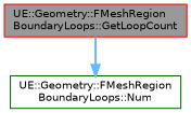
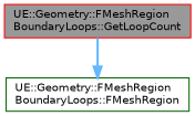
  digraph {
    rankdir=TB
    node [fontname=Helvetica fontsize=10 shape=box style=filled]
    n1 [color=red fillcolor=grey60 fontcolor=black height=0.2 label="UE::Geometry::FMeshRegion\lBoundaryLoops::GetLoopCount" width=0.4]
-   n2 [color=darkgreen fillcolor=white height=0.2 label="UE::Geometry::FMeshRegion\lBoundaryLoops::Num" width=0.4]
+   n2 [color=darkgreen fillcolor=white height=0.2 label="UE::Geometry::FMeshRegion\lBoundaryLoops::FMeshRegion" width=0.4]
    n1 -> n2 [color=steelblue1 fontname=Helvetica fontsize=10 labelfontname=Helvetica labelfontsize=10 style=bold]
  }
